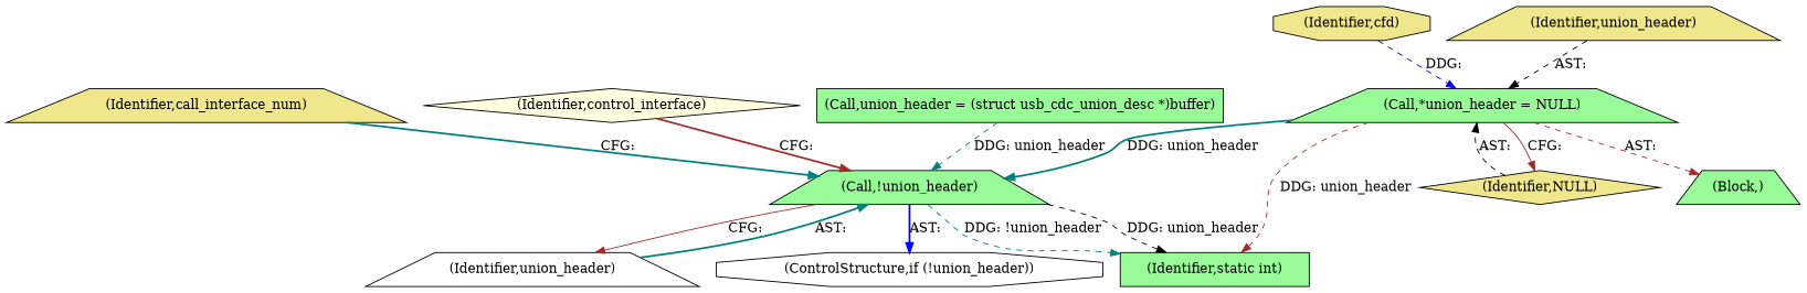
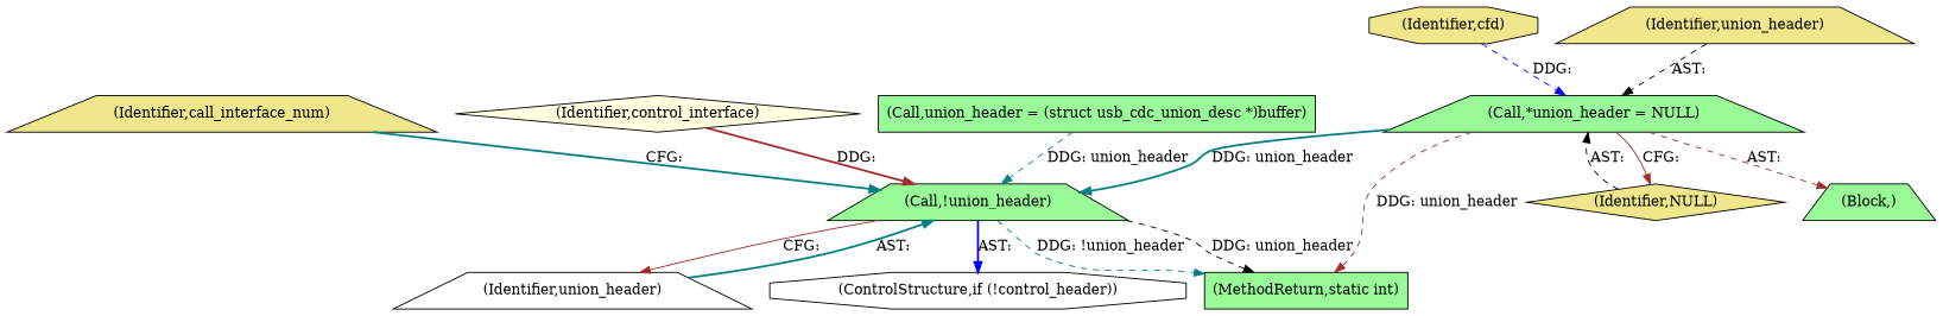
  digraph {
    node [fillcolor=palegreen shape=trapezium style=filled]
    edge [color=teal style=dashed]
    n1 [label="(Call,*union_header = NULL)"]
    n2 [label="(Call,!union_header)"]
    n3 [label="(Block,)"]
    n4 [fillcolor=khaki label="(Identifier,NULL)" shape=diamond]
-   n5 [label="(Identifier,static int)" shape=box]
+   n5 [label="(MethodReturn,static int)" shape=box]
    n6 [fillcolor=white label="(Identifier,union_header)"]
-   n7 [fillcolor=white label="(ControlStructure,if (!union_header))" shape=octagon]
+   n7 [fillcolor=white label="(ControlStructure,if (!control_header))" shape=octagon]
    n8 [fillcolor=khaki label="(Identifier,call_interface_num)"]
    n9 [fillcolor=lightyellow label="(Identifier,control_interface)" shape=diamond]
    n10 [fillcolor=khaki label="(Identifier,cfd)" shape=octagon]
    n11 [label="(Call,union_header = (struct usb_cdc_union_desc *)buffer)" shape=box]
    n12 [fillcolor=khaki label="(Identifier,union_header)"]
    n1 -> n2 [label="DDG: union_header" style=bold]
    n1 -> n3 [color=brown label="AST: "]
    n1 -> n4 [color=brown label="CFG: " style=solid]
    n1 -> n5 [color=brown label="DDG: union_header"]
    n2 -> n5 [color=black label="DDG: union_header"]
    n2 -> n5 [label="DDG: !union_header"]
    n2 -> n6 [color=brown label="CFG: " style=solid]
    n2 -> n7 [color=blue label="AST: " style=bold]
    n4 -> n1 [color=black label="AST: "]
    n6 -> n2 [label="AST: " style=bold]
    n8 -> n2 [label="CFG: " style=bold]
-   n9 -> n2 [color=brown label="CFG: " style=bold]
+   n9 -> n2 [color=brown label="DDG: " style=bold]
    n10 -> n1 [color=blue label="DDG: "]
    n11 -> n2 [label="DDG: union_header"]
    n12 -> n1 [color=black label="AST: "]
  }
